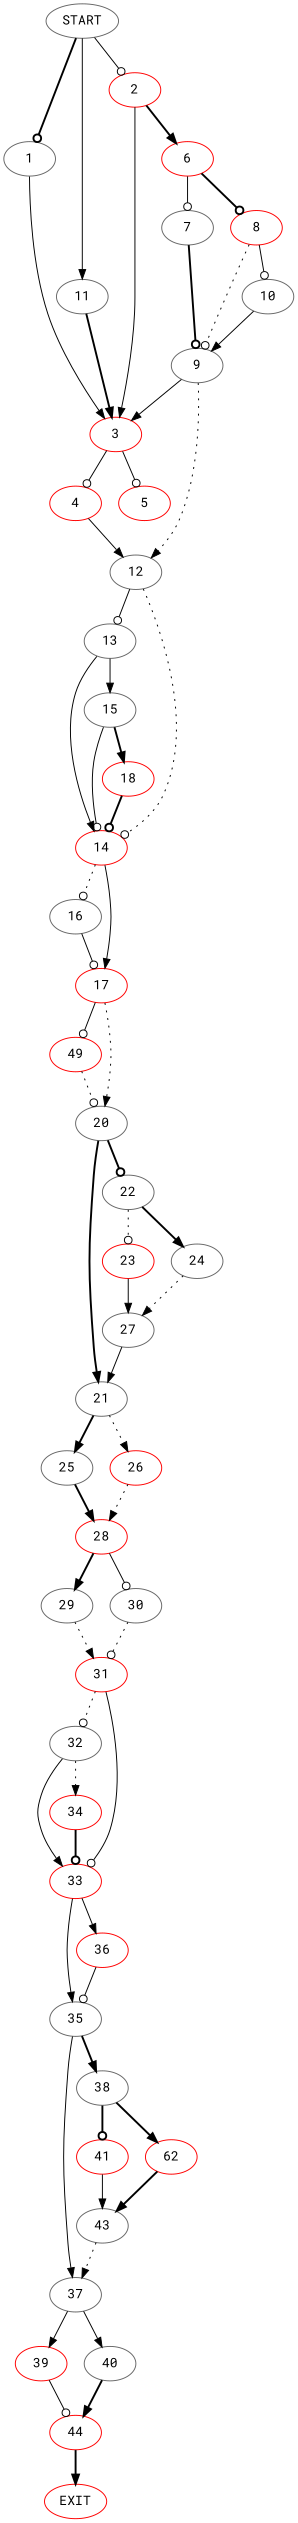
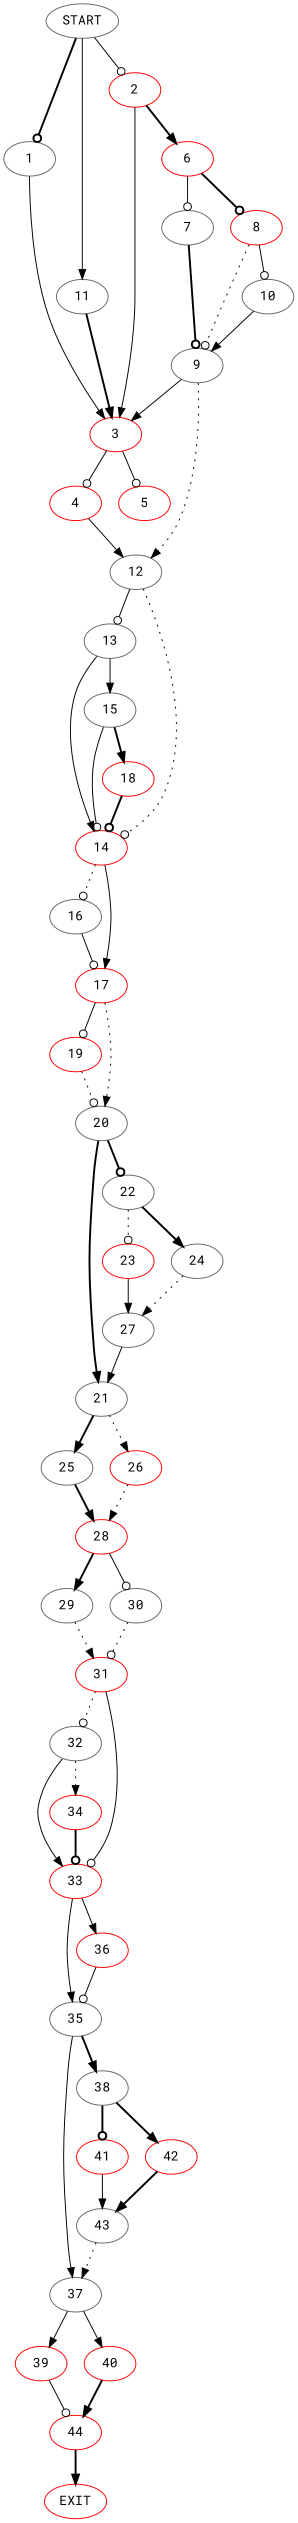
  digraph {
    fontname="Roboto Mono"
    node [color=gray40 fontname="Roboto Mono"]
    edge [arrowhead=normal fontname="Roboto Mono" style=solid]
    n1 [label=START]
    1
    11
    2 [color=red]
    3 [color=red]
    n6 [color=red label=EXIT]
    6 [color=red]
    4 [color=red]
    5 [color=red]
    7
    8 [color=red]
    12
    13
    14 [color=red]
    9
    10
    15
    16
    17 [color=red]
    18 [color=red]
-   19 [color=red label=49]
+   19 [color=red]
    20
    21
    22
    25
    26 [color=red]
    23 [color=red]
    24
    28 [color=red]
    27
    29
    30
    31 [color=red]
    32
    33 [color=red]
    34 [color=red]
    35
    36 [color=red]
    37
    38
    39 [color=red]
-   40
+   40 [color=red]
    41 [color=red]
-   42 [color=red label=62]
+   42 [color=red]
    44 [color=red]
    43
    n1 -> 1 [arrowhead=odot style=bold]
    n1 -> 11
    n1 -> 2 [arrowhead=odot]
    1 -> 3
    11 -> 3 [style=bold]
    2 -> 3
    2 -> 6 [style=bold]
    3 -> 4 [arrowhead=odot]
    3 -> 5 [arrowhead=odot]
    6 -> 7 [arrowhead=odot]
    6 -> 8 [arrowhead=odot style=bold]
    4 -> 12
    7 -> 9 [arrowhead=odot style=bold]
    8 -> 9 [arrowhead=odot style=dotted]
    8 -> 10 [arrowhead=odot]
    12 -> 13 [arrowhead=odot]
    12 -> 14 [arrowhead=odot style=dotted]
    13 -> 14
    13 -> 15
    14 -> 16 [arrowhead=odot style=dotted]
    14 -> 17
    9 -> 3
    9 -> 12 [style=dotted]
    10 -> 9
    15 -> 14 [arrowhead=odot]
    15 -> 18 [style=bold]
    16 -> 17 [arrowhead=odot]
    17 -> 19 [arrowhead=odot]
    17 -> 20 [style=dotted]
    18 -> 14 [arrowhead=odot style=bold]
    19 -> 20 [arrowhead=odot style=dotted]
    20 -> 21 [style=bold]
    20 -> 22 [arrowhead=odot style=bold]
    21 -> 25 [style=bold]
    21 -> 26 [style=dotted]
    22 -> 23 [arrowhead=odot style=dotted]
    22 -> 24 [style=bold]
    25 -> 28 [style=bold]
    26 -> 28 [style=dotted]
    23 -> 27
    24 -> 27 [style=dotted]
    28 -> 29 [style=bold]
    28 -> 30 [arrowhead=odot]
    27 -> 21
    29 -> 31 [style=dotted]
    30 -> 31 [arrowhead=odot style=dotted]
    31 -> 32 [arrowhead=odot style=dotted]
    31 -> 33 [arrowhead=odot]
    32 -> 33
    32 -> 34 [style=dotted]
    33 -> 35
    33 -> 36
    34 -> 33 [arrowhead=odot style=bold]
    35 -> 37
    35 -> 38 [style=bold]
    36 -> 35 [arrowhead=odot]
    37 -> 39
    37 -> 40
    38 -> 41 [arrowhead=odot style=bold]
    38 -> 42 [style=bold]
    39 -> 44 [arrowhead=odot]
    40 -> 44 [style=bold]
    41 -> 43
    42 -> 43 [style=bold]
    44 -> n6 [style=bold]
    43 -> 37 [style=dotted]
  }
